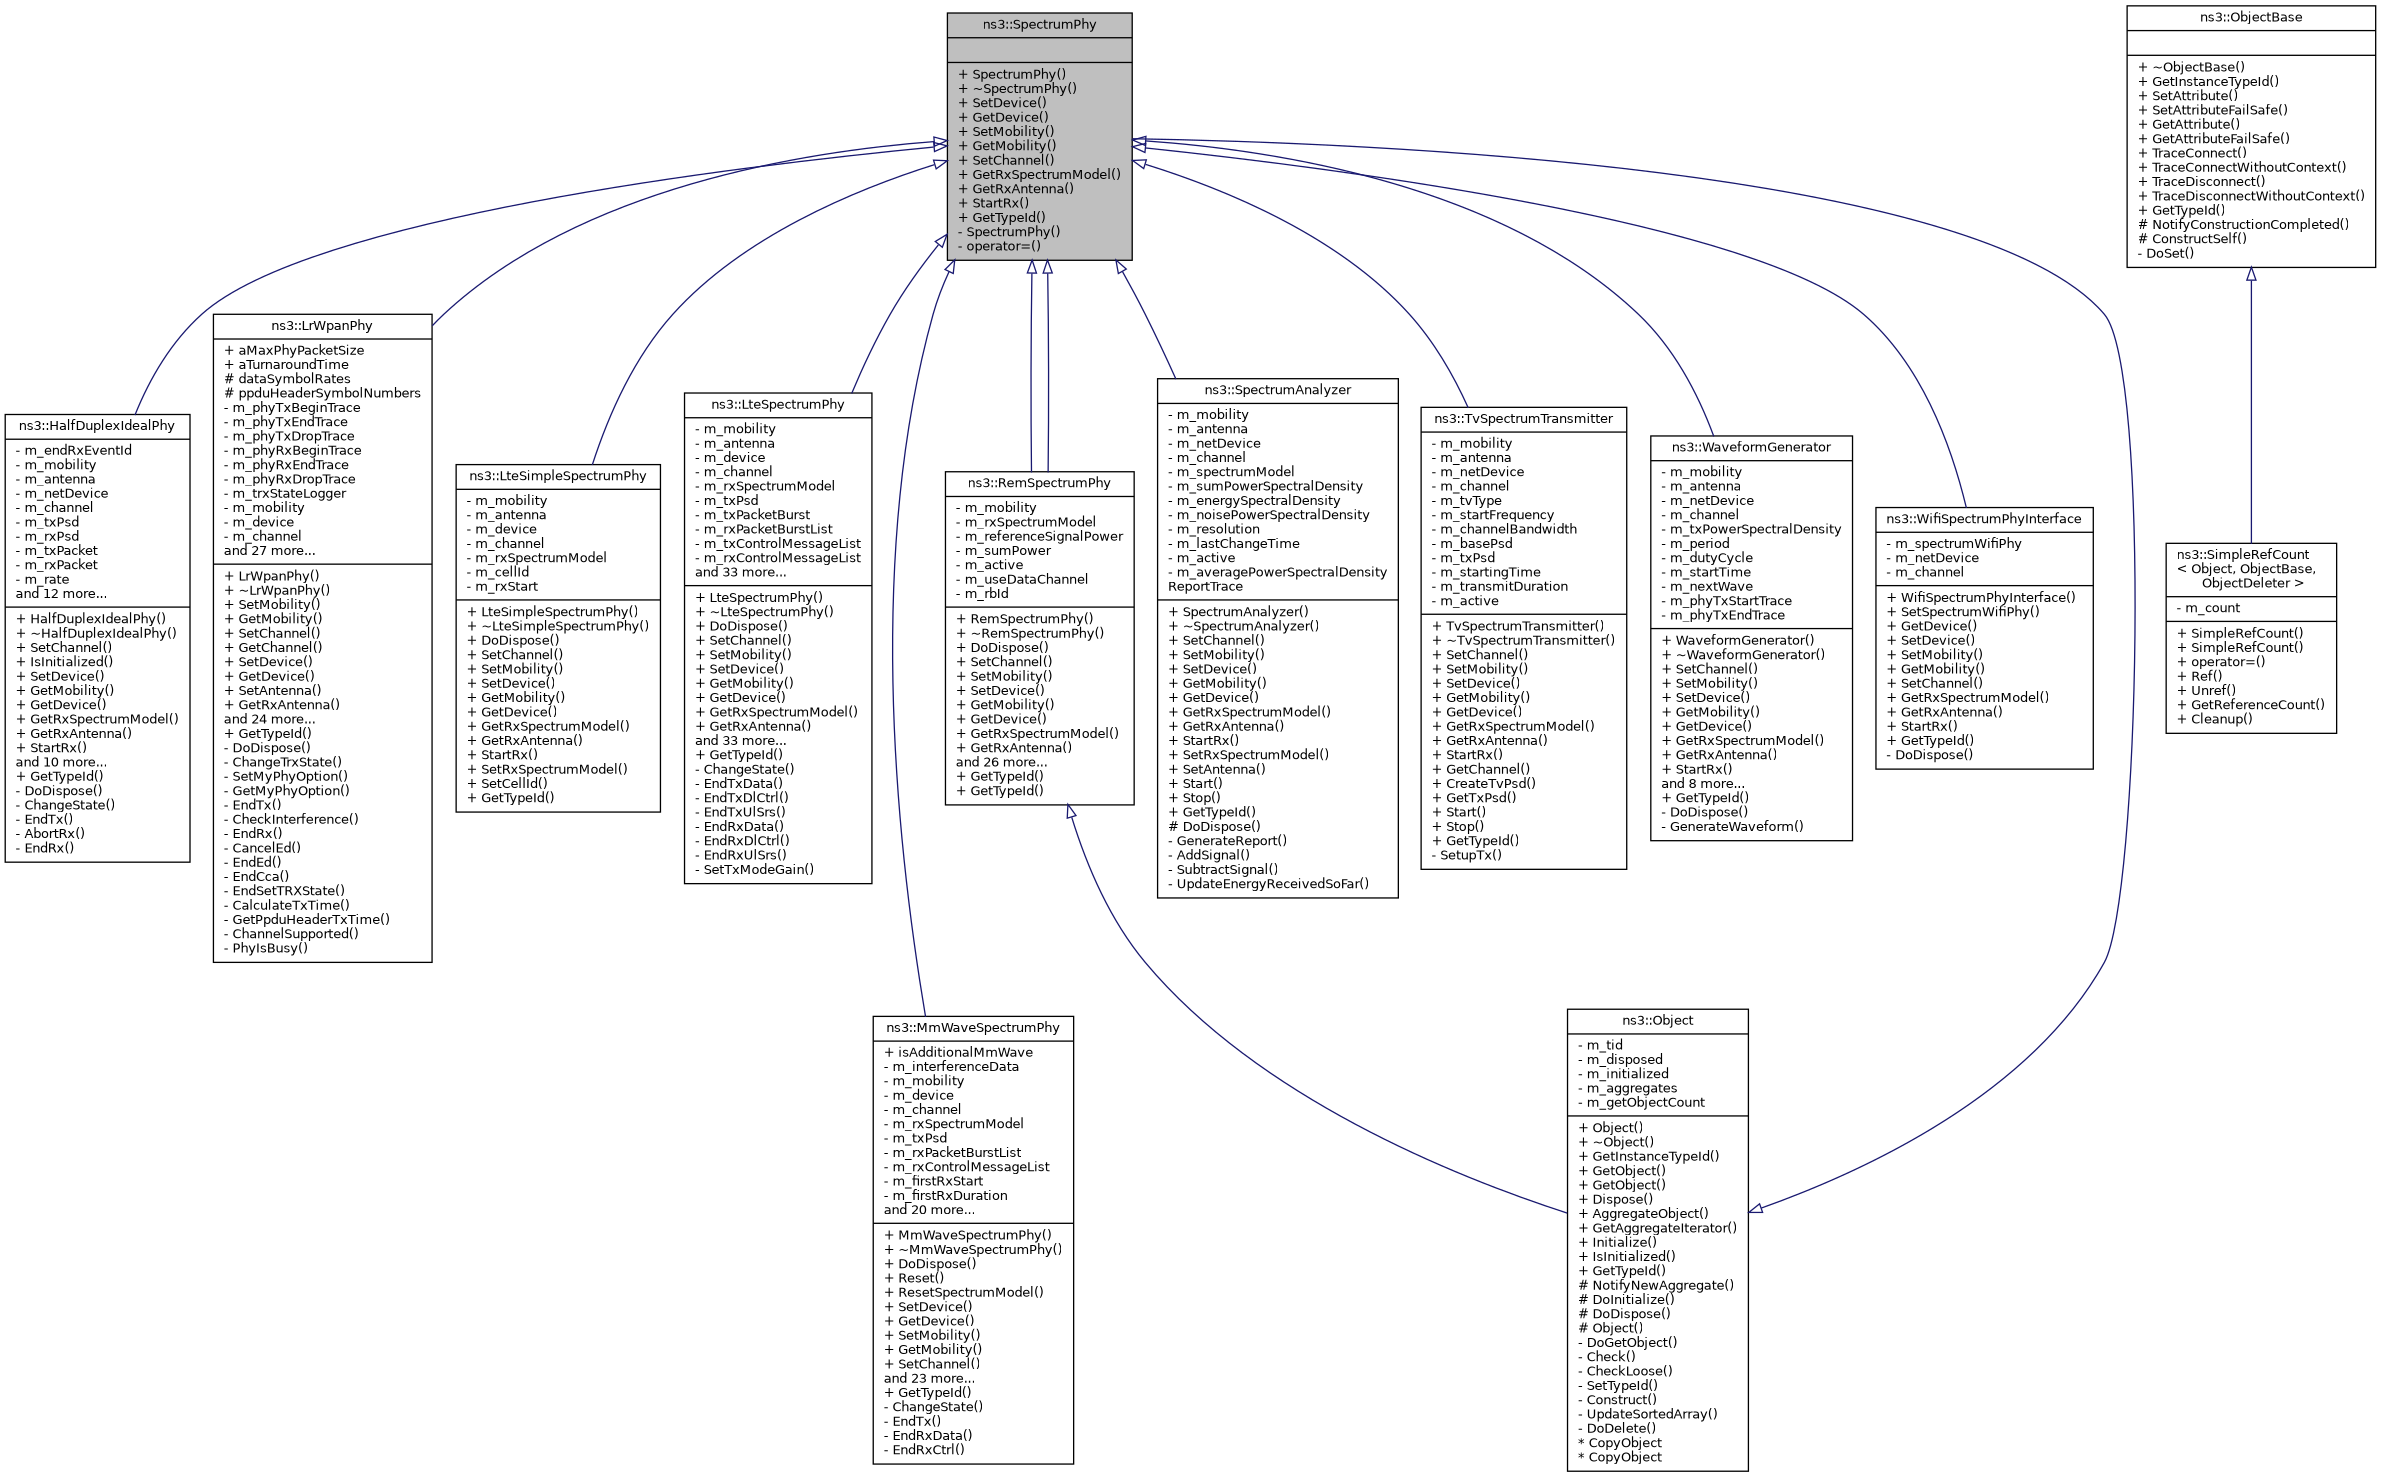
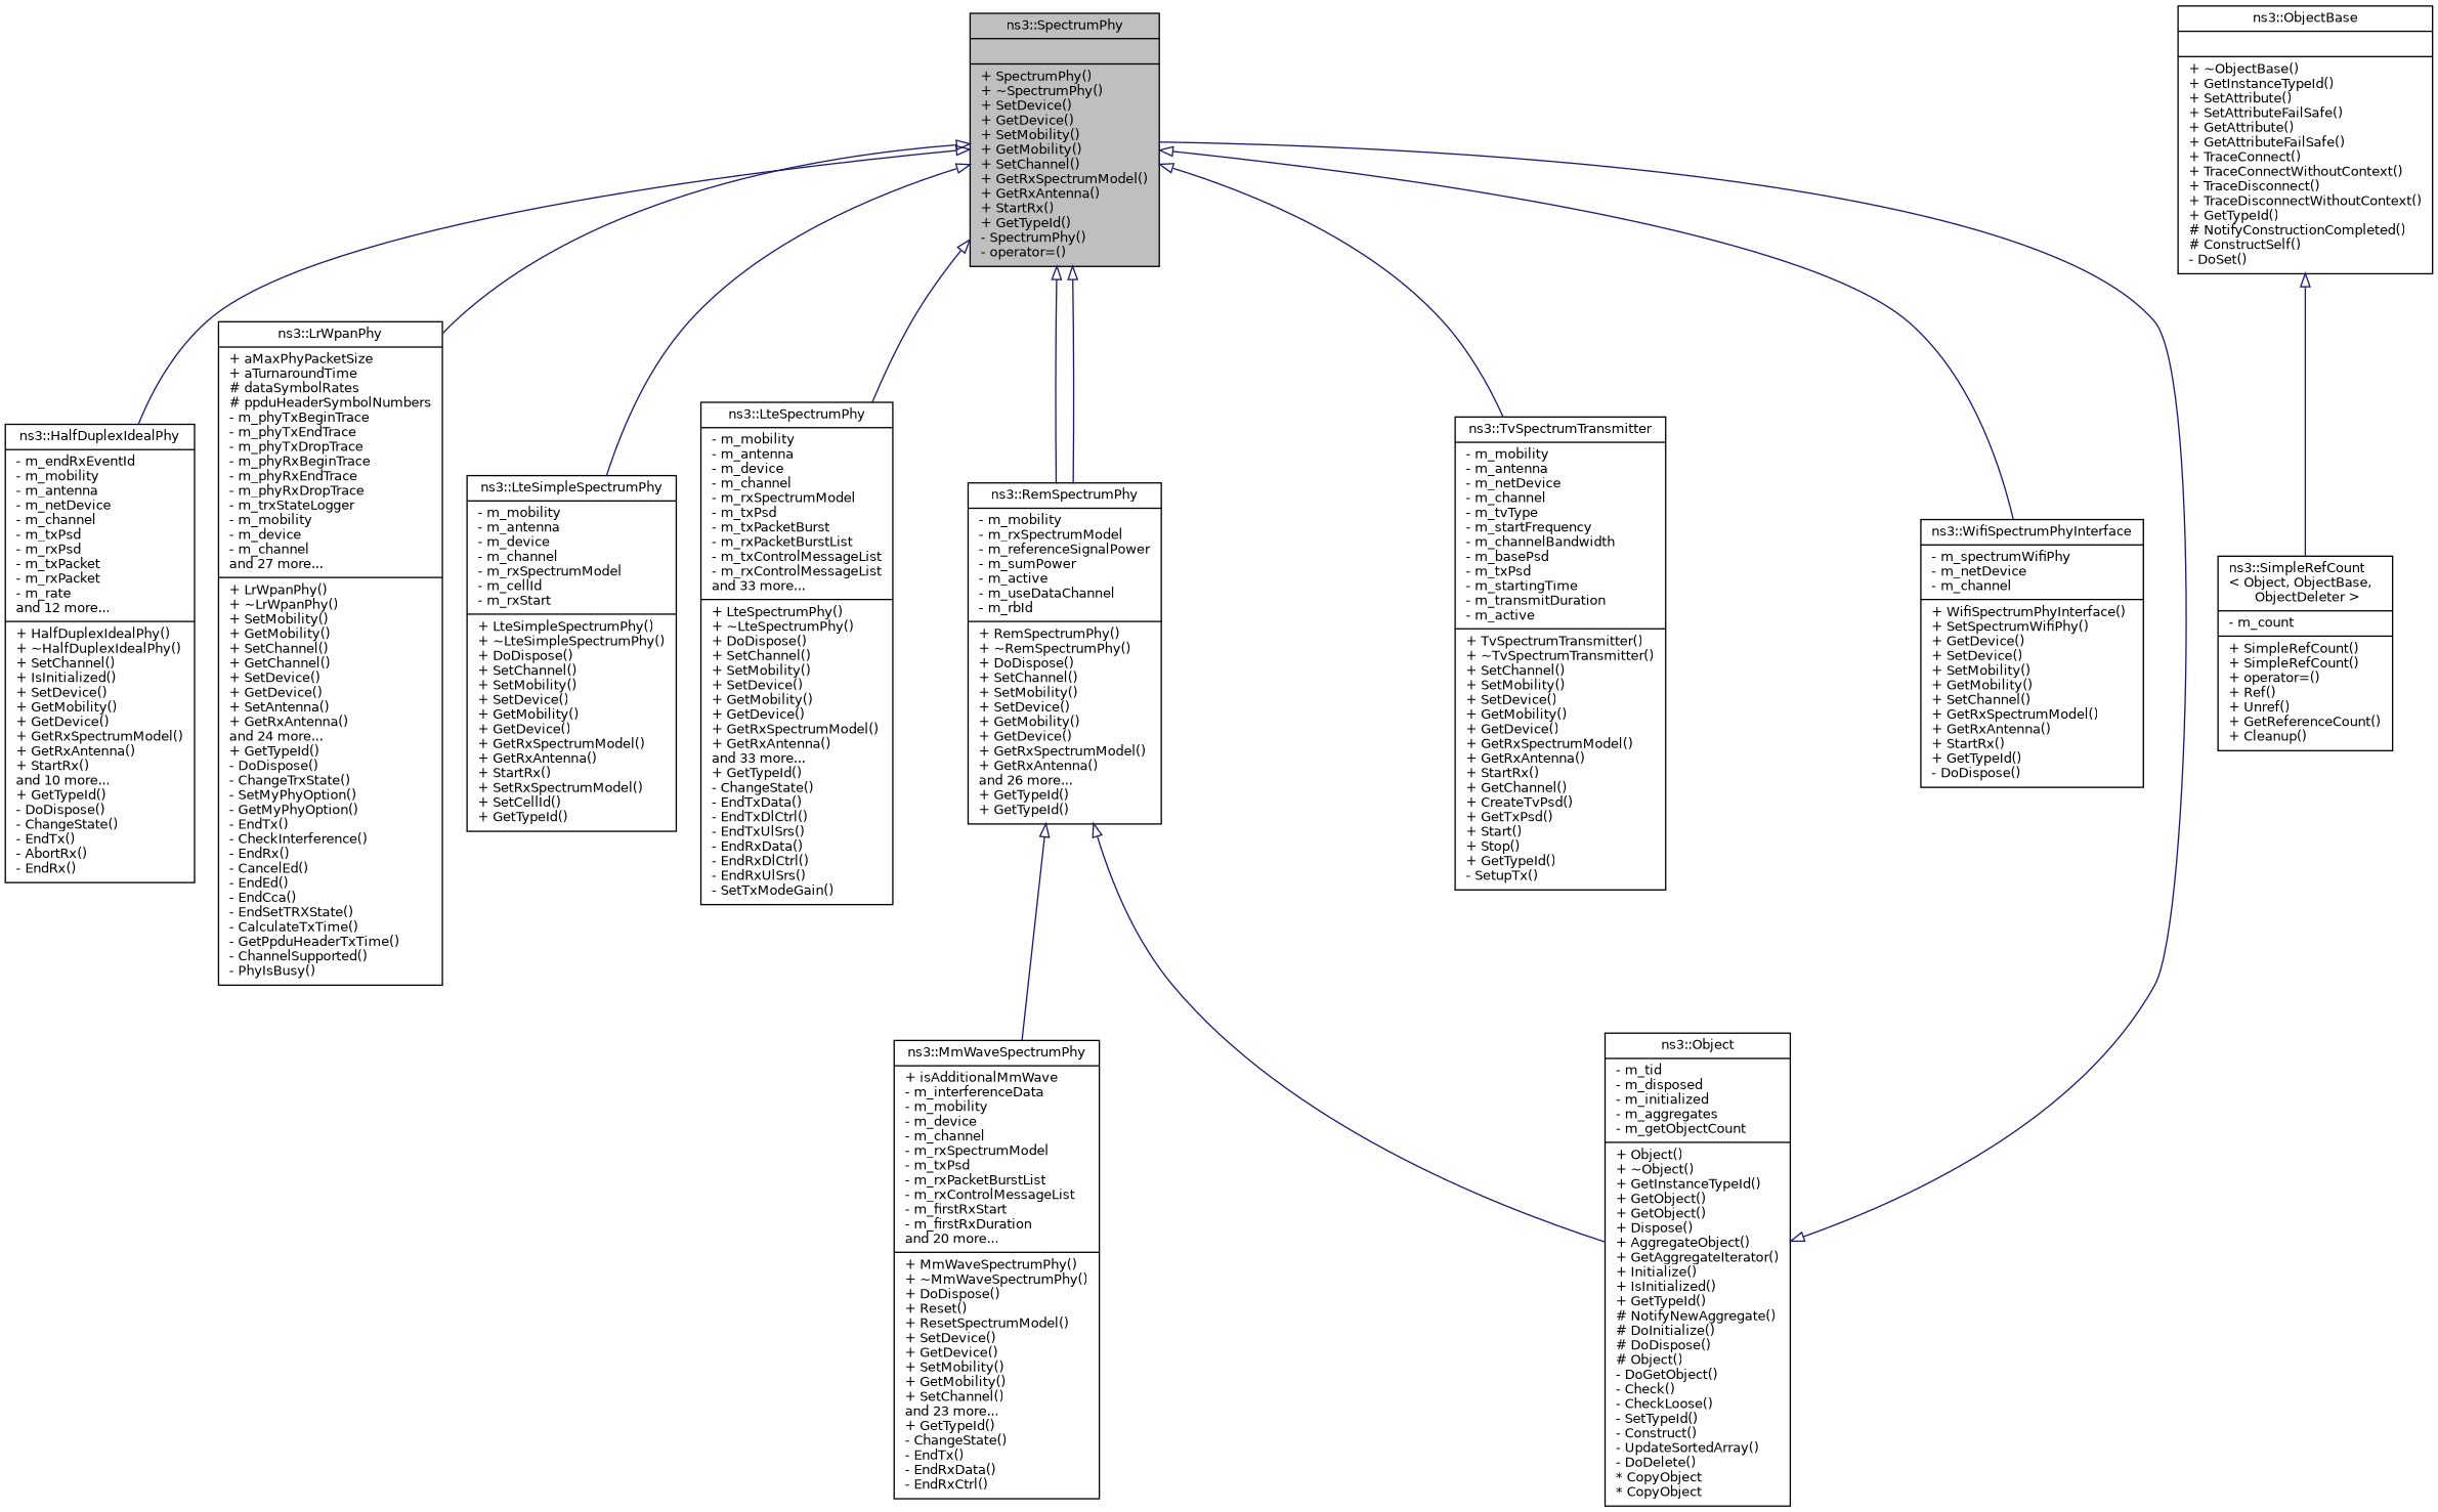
  digraph {
    fontname="DejaVu Sans"
    node [color=black fillcolor=white fontname="DejaVu Sans" fontsize=10 shape=record style=filled]
    edge [arrowtail=onormal color=midnightblue dir=back fontname="DejaVu Sans" fontsize=10 labelfontname=Helvetica labelfontsize=10 style=solid]
    n1 [fillcolor=grey75 fontcolor=black height=0.2 label="{ns3::SpectrumPhy\n||+ SpectrumPhy()\l+ ~SpectrumPhy()\l+ SetDevice()\l+ GetDevice()\l+ SetMobility()\l+ GetMobility()\l+ SetChannel()\l+ GetRxSpectrumModel()\l+ GetRxAntenna()\l+ StartRx()\l+ GetTypeId()\l- SpectrumPhy()\l- operator=()\l}" width=0.4]
    n2 [height=0.2 label="{ns3::HalfDuplexIdealPhy\n|- m_endRxEventId\l- m_mobility\l- m_antenna\l- m_netDevice\l- m_channel\l- m_txPsd\l- m_rxPsd\l- m_txPacket\l- m_rxPacket\l- m_rate\land 12 more...\l|+ HalfDuplexIdealPhy()\l+ ~HalfDuplexIdealPhy()\l+ SetChannel()\l+ IsInitialized()\l+ SetDevice()\l+ GetMobility()\l+ GetDevice()\l+ GetRxSpectrumModel()\l+ GetRxAntenna()\l+ StartRx()\land 10 more...\l+ GetTypeId()\l- DoDispose()\l- ChangeState()\l- EndTx()\l- AbortRx()\l- EndRx()\l}" width=0.4]
    n3 [height=0.2 label="{ns3::LrWpanPhy\n|+ aMaxPhyPacketSize\l+ aTurnaroundTime\l# dataSymbolRates\l# ppduHeaderSymbolNumbers\l- m_phyTxBeginTrace\l- m_phyTxEndTrace\l- m_phyTxDropTrace\l- m_phyRxBeginTrace\l- m_phyRxEndTrace\l- m_phyRxDropTrace\l- m_trxStateLogger\l- m_mobility\l- m_device\l- m_channel\land 27 more...\l|+ LrWpanPhy()\l+ ~LrWpanPhy()\l+ SetMobility()\l+ GetMobility()\l+ SetChannel()\l+ GetChannel()\l+ SetDevice()\l+ GetDevice()\l+ SetAntenna()\l+ GetRxAntenna()\land 24 more...\l+ GetTypeId()\l- DoDispose()\l- ChangeTrxState()\l- SetMyPhyOption()\l- GetMyPhyOption()\l- EndTx()\l- CheckInterference()\l- EndRx()\l- CancelEd()\l- EndEd()\l- EndCca()\l- EndSetTRXState()\l- CalculateTxTime()\l- GetPpduHeaderTxTime()\l- ChannelSupported()\l- PhyIsBusy()\l}" width=0.4]
    n4 [height=0.2 label="{ns3::LteSimpleSpectrumPhy\n|- m_mobility\l- m_antenna\l- m_device\l- m_channel\l- m_rxSpectrumModel\l- m_cellId\l- m_rxStart\l|+ LteSimpleSpectrumPhy()\l+ ~LteSimpleSpectrumPhy()\l+ DoDispose()\l+ SetChannel()\l+ SetMobility()\l+ SetDevice()\l+ GetMobility()\l+ GetDevice()\l+ GetRxSpectrumModel()\l+ GetRxAntenna()\l+ StartRx()\l+ SetRxSpectrumModel()\l+ SetCellId()\l+ GetTypeId()\l}" width=0.4]
    n5 [height=0.2 label="{ns3::LteSpectrumPhy\n|- m_mobility\l- m_antenna\l- m_device\l- m_channel\l- m_rxSpectrumModel\l- m_txPsd\l- m_txPacketBurst\l- m_rxPacketBurstList\l- m_txControlMessageList\l- m_rxControlMessageList\land 33 more...\l|+ LteSpectrumPhy()\l+ ~LteSpectrumPhy()\l+ DoDispose()\l+ SetChannel()\l+ SetMobility()\l+ SetDevice()\l+ GetMobility()\l+ GetDevice()\l+ GetRxSpectrumModel()\l+ GetRxAntenna()\land 33 more...\l+ GetTypeId()\l- ChangeState()\l- EndTxData()\l- EndTxDlCtrl()\l- EndTxUlSrs()\l- EndRxData()\l- EndRxDlCtrl()\l- EndRxUlSrs()\l- SetTxModeGain()\l}" width=0.4]
    n6 [height=0.2 label="{ns3::MmWaveSpectrumPhy\n|+ isAdditionalMmWave\l- m_interferenceData\l- m_mobility\l- m_device\l- m_channel\l- m_rxSpectrumModel\l- m_txPsd\l- m_rxPacketBurstList\l- m_rxControlMessageList\l- m_firstRxStart\l- m_firstRxDuration\land 20 more...\l|+ MmWaveSpectrumPhy()\l+ ~MmWaveSpectrumPhy()\l+ DoDispose()\l+ Reset()\l+ ResetSpectrumModel()\l+ SetDevice()\l+ GetDevice()\l+ SetMobility()\l+ GetMobility()\l+ SetChannel()\land 23 more...\l+ GetTypeId()\l- ChangeState()\l- EndTx()\l- EndRxData()\l- EndRxCtrl()\l}" width=0.4]
    n7 [height=0.2 label="{ns3::RemSpectrumPhy\n|- m_mobility\l- m_rxSpectrumModel\l- m_referenceSignalPower\l- m_sumPower\l- m_active\l- m_useDataChannel\l- m_rbId\l|+ RemSpectrumPhy()\l+ ~RemSpectrumPhy()\l+ DoDispose()\l+ SetChannel()\l+ SetMobility()\l+ SetDevice()\l+ GetMobility()\l+ GetDevice()\l+ GetRxSpectrumModel()\l+ GetRxAntenna()\land 26 more...\l+ GetTypeId()\l+ GetTypeId()\l}" width=0.4]
-   n8 [height=0.2 label="{ns3::SpectrumAnalyzer\n|- m_mobility\l- m_antenna\l- m_netDevice\l- m_channel\l- m_spectrumModel\l- m_sumPowerSpectralDensity\l- m_energySpectralDensity\l- m_noisePowerSpectralDensity\l- m_resolution\l- m_lastChangeTime\l- m_active\l- m_averagePowerSpectralDensity\lReportTrace\l|+ SpectrumAnalyzer()\l+ ~SpectrumAnalyzer()\l+ SetChannel()\l+ SetMobility()\l+ SetDevice()\l+ GetMobility()\l+ GetDevice()\l+ GetRxSpectrumModel()\l+ GetRxAntenna()\l+ StartRx()\l+ SetRxSpectrumModel()\l+ SetAntenna()\l+ Start()\l+ Stop()\l+ GetTypeId()\l# DoDispose()\l- GenerateReport()\l- AddSignal()\l- SubtractSignal()\l- UpdateEnergyReceivedSoFar()\l}" width=0.4]
    n9 [height=0.2 label="{ns3::TvSpectrumTransmitter\n|- m_mobility\l- m_antenna\l- m_netDevice\l- m_channel\l- m_tvType\l- m_startFrequency\l- m_channelBandwidth\l- m_basePsd\l- m_txPsd\l- m_startingTime\l- m_transmitDuration\l- m_active\l|+ TvSpectrumTransmitter()\l+ ~TvSpectrumTransmitter()\l+ SetChannel()\l+ SetMobility()\l+ SetDevice()\l+ GetMobility()\l+ GetDevice()\l+ GetRxSpectrumModel()\l+ GetRxAntenna()\l+ StartRx()\l+ GetChannel()\l+ CreateTvPsd()\l+ GetTxPsd()\l+ Start()\l+ Stop()\l+ GetTypeId()\l- SetupTx()\l}" width=0.4]
-   n10 [height=0.2 label="{ns3::WaveformGenerator\n|- m_mobility\l- m_antenna\l- m_netDevice\l- m_channel\l- m_txPowerSpectralDensity\l- m_period\l- m_dutyCycle\l- m_startTime\l- m_nextWave\l- m_phyTxStartTrace\l- m_phyTxEndTrace\l|+ WaveformGenerator()\l+ ~WaveformGenerator()\l+ SetChannel()\l+ SetMobility()\l+ SetDevice()\l+ GetMobility()\l+ GetDevice()\l+ GetRxSpectrumModel()\l+ GetRxAntenna()\l+ StartRx()\land 8 more...\l+ GetTypeId()\l- DoDispose()\l- GenerateWaveform()\l}" width=0.4]
    n11 [height=0.2 label="{ns3::WifiSpectrumPhyInterface\n|- m_spectrumWifiPhy\l- m_netDevice\l- m_channel\l|+ WifiSpectrumPhyInterface()\l+ SetSpectrumWifiPhy()\l+ GetDevice()\l+ SetDevice()\l+ SetMobility()\l+ GetMobility()\l+ SetChannel()\l+ GetRxSpectrumModel()\l+ GetRxAntenna()\l+ StartRx()\l+ GetTypeId()\l- DoDispose()\l}" width=0.4]
    n12 [height=0.2 label="{ns3::Object\n|- m_tid\l- m_disposed\l- m_initialized\l- m_aggregates\l- m_getObjectCount\l|+ Object()\l+ ~Object()\l+ GetInstanceTypeId()\l+ GetObject()\l+ GetObject()\l+ Dispose()\l+ AggregateObject()\l+ GetAggregateIterator()\l+ Initialize()\l+ IsInitialized()\l+ GetTypeId()\l# NotifyNewAggregate()\l# DoInitialize()\l# DoDispose()\l# Object()\l- DoGetObject()\l- Check()\l- CheckLoose()\l- SetTypeId()\l- Construct()\l- UpdateSortedArray()\l- DoDelete()\l* CopyObject\l* CopyObject\l}" width=0.4]
    n13 [height=0.2 label="{ns3::SimpleRefCount\l\< Object, ObjectBase,\l ObjectDeleter \>\n|- m_count\l|+ SimpleRefCount()\l+ SimpleRefCount()\l+ operator=()\l+ Ref()\l+ Unref()\l+ GetReferenceCount()\l+ Cleanup()\l}" width=0.4]
    n14 [height=0.2 label="{ns3::ObjectBase\n||+ ~ObjectBase()\l+ GetInstanceTypeId()\l+ SetAttribute()\l+ SetAttributeFailSafe()\l+ GetAttribute()\l+ GetAttributeFailSafe()\l+ TraceConnect()\l+ TraceConnectWithoutContext()\l+ TraceDisconnect()\l+ TraceDisconnectWithoutContext()\l+ GetTypeId()\l# NotifyConstructionCompleted()\l# ConstructSelf()\l- DoSet()\l}" width=0.4]
    n1 -> n2
    n1 -> n3
    n1 -> n4
    n1 -> n5
-   n1 -> n6
+   n7 -> n6
    n1 -> n7
    n1 -> n7
-   n1 -> n8
    n1 -> n9
-   n1 -> n10
    n1 -> n11
    n7 -> n12
    n12 -> n1
    n14 -> n13
  }
